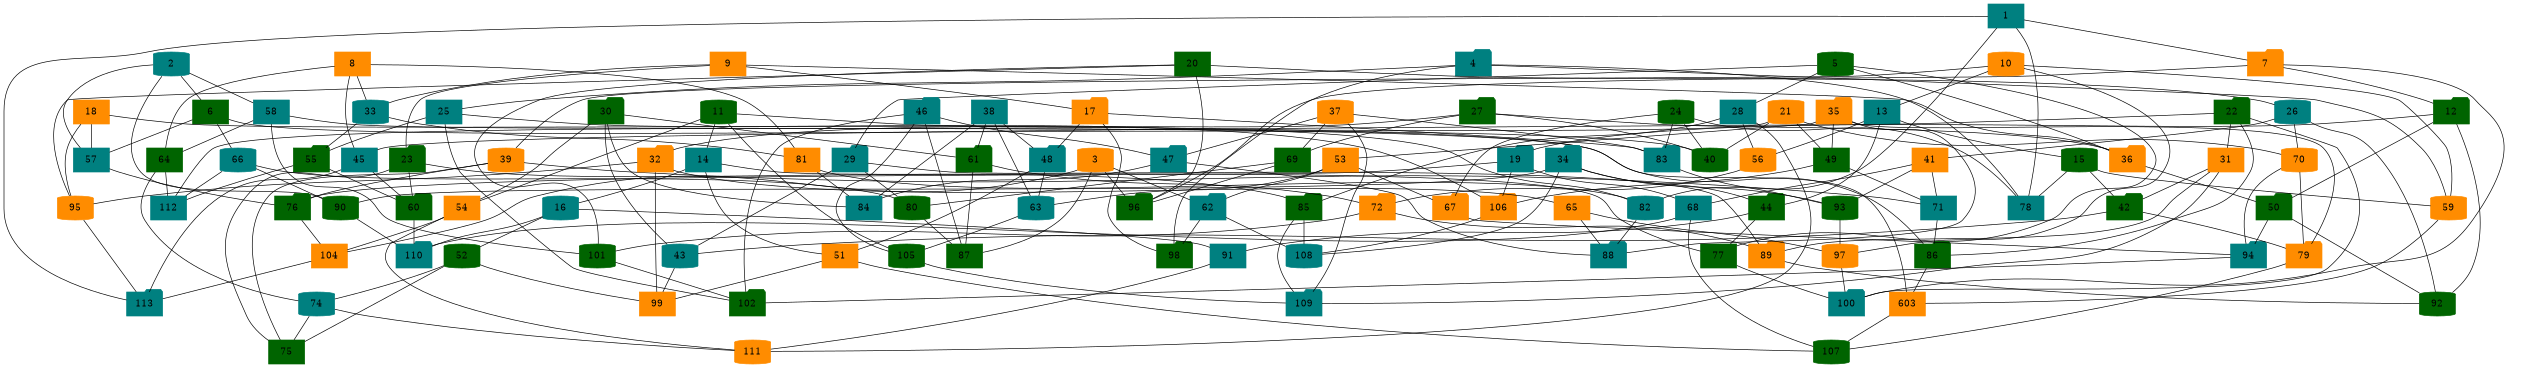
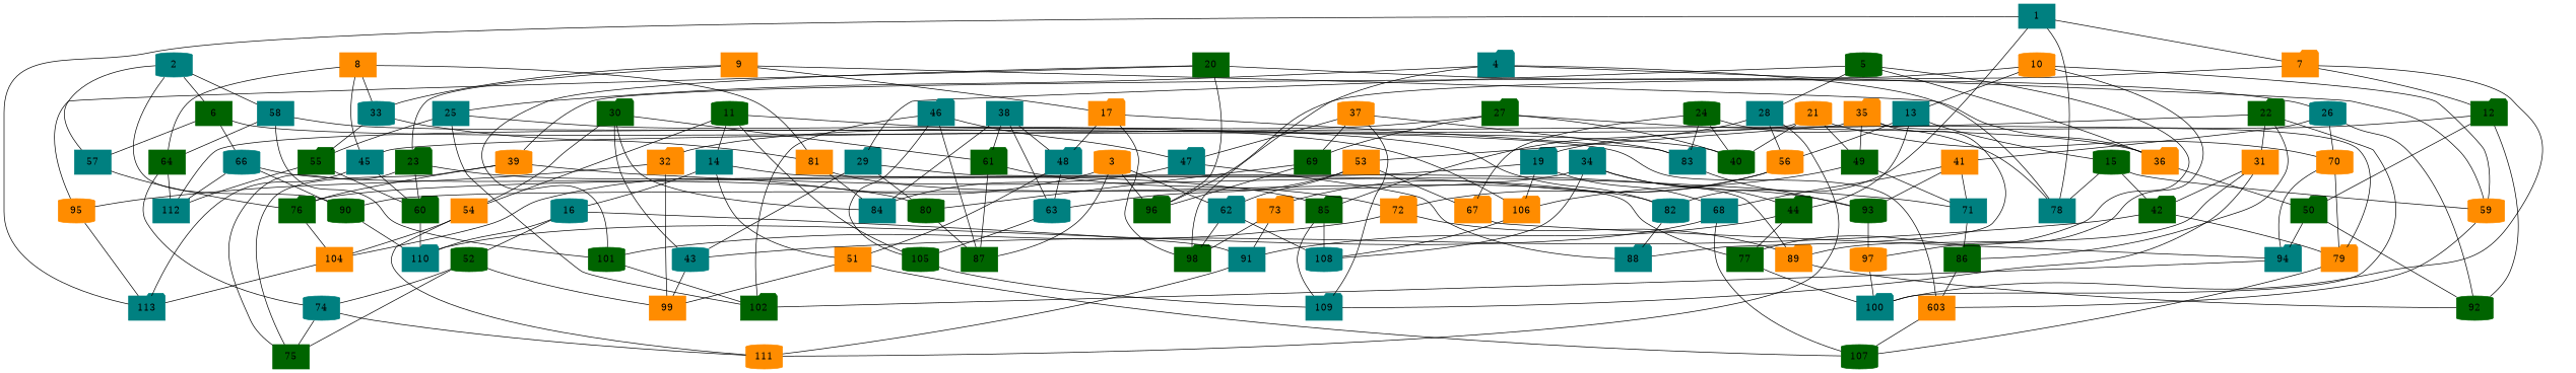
  graph {
    node [color=teal shape=folder style=filled]
    1 [shape=box]
    7 [color=darkorange]
    78 [shape=box]
    82 [shape=cylinder]
    113
    96 [color=darkgreen]
    12 [color=darkgreen]
    100
    88
    2 [shape=cylinder]
    6 [color=darkgreen shape=box]
    57 [shape=box]
    58 [shape=box]
    90 [color=darkgreen shape=cylinder]
    40 [color=darkgreen shape=cylinder]
    66 [shape=cylinder]
    76 [color=darkgreen]
    64 [color=darkgreen shape=box]
    101 [color=darkgreen shape=cylinder]
    n20 [color=darkorange label=603 shape=box]
    110
    3 [color=darkorange shape=cylinder]
    62
    87 [color=darkgreen shape=box]
    104 [color=darkorange shape=box]
    98 [color=darkgreen]
    108 [shape=cylinder]
    4
    25 [shape=box]
    59 [color=darkorange shape=cylinder]
    106 [color=darkorange]
    55 [color=darkgreen]
    102 [color=darkgreen]
    5 [color=darkgreen shape=cylinder]
    28 [shape=box]
    29
    36 [color=darkorange]
    77 [color=darkgreen shape=box]
    56 [color=darkorange shape=cylinder]
    85 [color=darkgreen]
    111 [color=darkorange shape=cylinder]
    43 [shape=cylinder]
    80 [color=darkgreen shape=cylinder]
    89 [color=darkorange]
    50 [color=darkgreen]
    112 [shape=box]
    19
    92 [color=darkgreen shape=cylinder]
    8 [color=darkorange shape=box]
    33 [shape=cylinder]
    45 [shape=box]
    81 [color=darkorange shape=box]
    60 [color=darkgreen]
    74 [shape=cylinder]
    84 [shape=box]
    9 [color=darkorange shape=box]
    17 [color=darkorange]
    23 [color=darkgreen]
    48
    83
    75 [color=darkgreen shape=box]
    10 [color=darkorange shape=cylinder]
    13 [shape=box]
    39 [color=darkorange shape=cylinder]
    97 [color=darkorange shape=cylinder]
    15 [color=darkgreen shape=cylinder]
    44 [color=darkgreen]
    71 [shape=box]
    11 [color=darkgreen shape=cylinder]
    14 [shape=box]
    54 [color=darkorange shape=box]
    105 [color=darkgreen shape=cylinder]
    16 [shape=cylinder]
    51 [color=darkorange shape=box]
    109
    68 [shape=box]
    94
    42 [color=darkgreen]
    91 [shape=box]
+   73 [color=darkorange]
    72 [color=darkorange]
    52 [color=darkgreen shape=cylinder]
    99 [color=darkorange shape=box]
    107 [color=darkgreen shape=cylinder]
    79 [color=darkorange]
    63 [shape=cylinder]
    93 [color=darkgreen shape=cylinder]
-   18 [color=darkorange shape=box]
    86 [color=darkgreen]
    95 [color=darkorange shape=cylinder]
    20 [color=darkgreen shape=box]
    26 [shape=cylinder]
    70 [color=darkorange shape=cylinder]
    41 [color=darkorange shape=box]
    21 [color=darkorange shape=cylinder]
    49 [color=darkgreen shape=box]
    22 [color=darkgreen]
    31 [color=darkorange shape=box]
    24 [color=darkgreen shape=cylinder]
    67 [color=darkorange]
    27 [color=darkgreen]
    32 [color=darkorange]
    69 [color=darkgreen shape=box]
-   65 [color=darkorange shape=box]
    30 [color=darkgreen]
    61 [color=darkgreen]
    34
    35 [color=darkorange]
    53 [color=darkorange shape=box]
    37 [color=darkorange shape=cylinder]
    47
    38 [shape=box]
    46
    1 -- 7
    1 -- 78
    1 -- 82
    1 -- 113
    7 -- 96
    7 -- 12
    7 -- 100
    82 -- 88
    12 -- 50
    12 -- 19
    12 -- 92
    2 -- 6
    2 -- 57
    2 -- 58
    2 -- 90
    6 -- 57
    6 -- 40
    6 -- 66
    57 -- 76
    58 -- 64
    58 -- 101
    58 -- n20
    90 -- 110
    66 -- 90
    66 -- 80
    66 -- 112
    76 -- 104
    64 -- 112
    64 -- 74
    101 -- 102
    n20 -- 107
    3 -- 96
    3 -- 62
    3 -- 87
    3 -- 104
    62 -- 98
    62 -- 108
    104 -- 113
    4 -- 78
    4 -- 98
    4 -- 25
    4 -- 59
    25 -- 106
    25 -- 55
    25 -- 102
    59 -- n20
    106 -- 108
    55 -- 112
    55 -- 60
    5 -- 28
    5 -- 29
    5 -- 36
    5 -- 77
    28 -- 56
    28 -- 85
    28 -- 111
    29 -- 43
    29 -- 80
    29 -- 89
    36 -- 50
    77 -- 100
+   56 -- 73
    56 -- 72
    85 -- 108
    85 -- 109
    43 -- 99
    80 -- 87
    89 -- 92
    50 -- 92
    50 -- 94
    19 -- 76
    19 -- 106
    19 -- 68
    8 -- 64
    8 -- 33
    8 -- 45
    8 -- 81
    33 -- 55
    33 -- 81
    45 -- 113
    45 -- 60
    81 -- 82
    81 -- 84
    60 -- 110
    74 -- 111
    74 -- 75
    9 -- 36
    9 -- 33
    9 -- 17
    9 -- 23
    17 -- 98
    17 -- 48
    17 -- 83
    23 -- 85
    23 -- 60
    23 -- 75
    48 -- 51
    48 -- 63
    83 -- 93
    10 -- 59
    10 -- 13
    10 -- 39
    10 -- 97
    13 -- 56
    13 -- 15
    13 -- 44
    39 -- 76
    39 -- 75
    39 -- 71
    97 -- 100
    15 -- 78
    15 -- 59
    15 -- 42
    44 -- 77
    44 -- 91
    71 -- 86
    11 -- 82
    11 -- 14
    11 -- 54
    11 -- 105
    14 -- 77
    14 -- 16
    14 -- 51
    54 -- 104
    54 -- 111
    105 -- 109
    16 -- 110
    16 -- 91
    16 -- 52
    51 -- 99
    51 -- 107
    68 -- 110
    68 -- 107
    94 -- 102
    42 -- 43
    42 -- 79
    91 -- 111
+   73 -- 98
+   73 -- 91
    72 -- 101
    72 -- 89
    52 -- 74
    52 -- 75
    52 -- 99
    79 -- 107
    63 -- 105
    93 -- 97
-   18 -- 57
-   18 -- 86
-   18 -- 95
    86 -- n20
    95 -- 113
    20 -- 96
    20 -- 101
    20 -- 95
    20 -- 26
    26 -- 92
    26 -- 70
    26 -- 41
    70 -- 94
    70 -- 79
    41 -- 71
    41 -- 68
    41 -- 93
    21 -- 40
    21 -- 112
    21 -- 70
    21 -- 49
    49 -- 106
    49 -- 71
    22 -- 100
    22 -- 45
    22 -- 86
    22 -- 31
    31 -- 89
    31 -- 109
    31 -- 42
    24 -- 78
    24 -- 40
    24 -- 83
    24 -- 67
    67 -- 94
    27 -- 40
    27 -- 36
    27 -- 32
    27 -- 69
    32 -- 99
    32 -- 95
-   32 -- 65
    69 -- 96
    69 -- 80
-   65 -- 88
-   65 -- 97
    30 -- 43
    30 -- 84
    30 -- 54
    30 -- 61
    61 -- 87
    61 -- 72
    34 -- 90
    34 -- 108
    34 -- 44
    34 -- 93
    35 -- 88
    35 -- 79
    35 -- 49
    35 -- 53
    53 -- 62
    53 -- 63
    53 -- 67
    37 -- 83
    37 -- 109
    37 -- 69
    37 -- 47
    47 -- 88
    47 -- 84
    38 -- 84
    38 -- 48
    38 -- 63
    38 -- 61
    46 -- 87
    46 -- 102
    46 -- 105
    46 -- 47
  }
